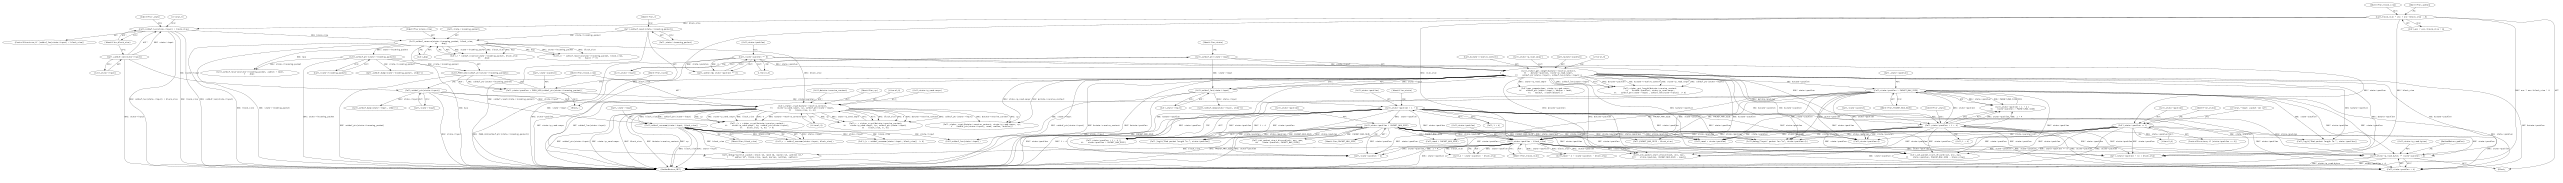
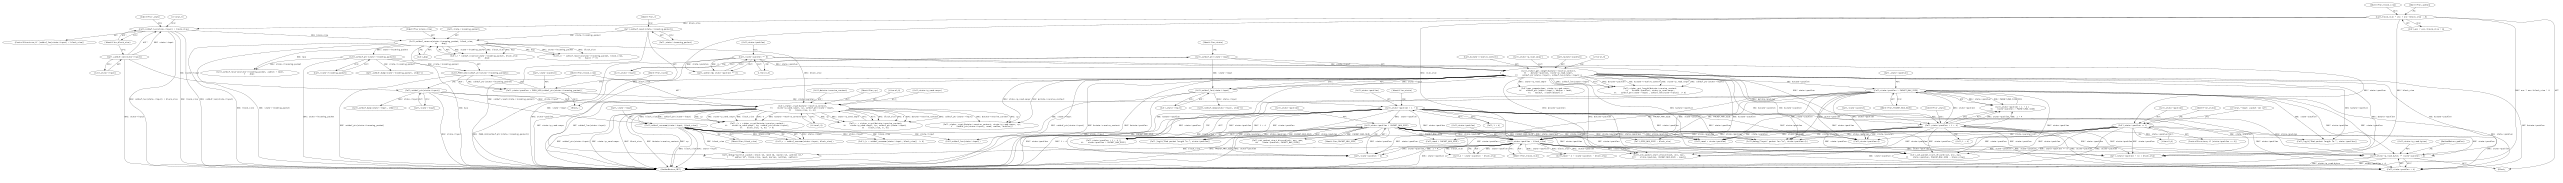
  digraph {
    fontname="Source Code Pro"
    node [fontname="Source Code Pro"]
    edge [fontname="Source Code Pro"]
    n1 [label="(Call,state->p_read.bytes += state->packlen + 4)"]
    n2 [label="(Block,)"]
    n3 [label="(MethodReturn,RET)"]
    n4 [label="(Call,state->packlen + 4)"]
    n5 [label="(Call,cipher_get_length(&state->receive_context,\n\t\t    &state->packlen, state->p_read.seqnr,\n\t\t    sshbuf_ptr(state->input), sshbuf_len(state->input)))"]
    n6 [label="(Call,sshbuf_len(state->input))"]
    n7 [label="(Call,state->packlen - block_size)"]
    n8 [label="(Call,state->packlen > PACKET_MAX_SIZE)"]
    n9 [label="(Call,state->packlen < 1 + 4)"]
    n10 [label="(Call,need = state->packlen)"]
    n11 [label="(Call,mac_compute(mac, state->p_read.seqnr,\n\t\t    sshbuf_ptr(state->input), aadlen + need,\n\t\t    macbuf, sizeof(macbuf)))"]
    n12 [label="(Call,cipher_crypt(&state->receive_context, state->p_read.seqnr, cp,\n\t    sshbuf_ptr(state->input), need, aadlen, authlen))"]
    n13 [label="(Call,ssh_packet_start_discard(ssh, enc, mac,\n\t\t\t    state->packlen, PACKET_MAX_SIZE - need))"]
    n14 [label="(Call,cipher_get_length(&state->receive_context,\n\t\t    &state->packlen, state->p_read.seqnr,\n\t\t    sshbuf_ptr(state->input), sshbuf_len(state->input)) != 0)"]
    n15 [label="(Call,ssh_packet_start_discard(ssh, enc, mac,\n\t\t    state->packlen, PACKET_MAX_SIZE - block_size))"]
    n16 [label="(Call,debug(\"input: packet len %u\", state->packlen+4))"]
    n17 [label="(Call,(state->packlen + 4) / block_size)"]
    n18 [label="(Call,logit(\"Bad packet length %u.\", state->packlen))"]
    n19 [label="(Call,state->packlen+4)"]
    n20 [label="(Call,state->packlen + 4)"]
    n21 [label="(Call,sshbuf_dump(state->input, stderr))"]
    n22 [label="(Call,state->input)"]
    n23 [label="(Call,sshbuf_len(state->input))"]
    n24 [label="(Call,4 + state->packlen - block_size)"]
    n25 [label="(Identifier,block_size)"]
    n26 [label="(Call,debug(\"partial packet: block %d, need %d, maclen %d, authlen %d,\"\n\t    \" aadlen %d\", block_size, need, maclen, authlen, aadlen))"]
    n27 [label="(Call,need = 4 + state->packlen - block_size)"]
    n28 [label="(Call,need > PACKET_MAX_SIZE)"]
    n29 [label="(Call,state->packlen < 1 + 4 ||\n\t\t    state->packlen > PACKET_MAX_SIZE)"]
-   n30 [label="(Call,PACKET_MAX_SIZE - block_size)"]
+   n30 [label="(Call,SIZE_MAX_SIZE - block_size)"]
    n31 [label="(Identifier,PACKET_MAX_SIZE)"]
    n32 [label="(Call,1 + 4)"]
    n33 [label="(Call,state->packlen == 0)"]
    n34 [label="(Call,state->packlen == 0)"]
    n35 [label="(Call,aadlen && state->packlen == 0)"]
    n36 [label="(Literal,0)"]
    n37 [label="(Literal,0)"]
    n38 [label="(ControlStructure,if (state->packlen == 0))"]
    n39 [label="(Call,sshbuf_ptr(state->input))"]
    n40 [label="(Call,state->input)"]
    n41 [label="(Call,state->packlen < 1 + 4)"]
    n42 [label="(Call,state->packlen > PACKET_MAX_SIZE)"]
    n43 [label="(Call,1 + 4)"]
    n44 [label="(Call,state->packlen < 1 + 4 ||\n\t\t    state->packlen > PACKET_MAX_SIZE)"]
    n45 [label="(Call,logit(\"Bad packet length %u.\", state->packlen))"]
    n46 [label="(Call,ssh_packet_start_discard(ssh, enc, mac,\n\t\t\t    state->packlen, PACKET_MAX_SIZE))"]
    n47 [label="(Identifier,PACKET_MAX_SIZE)"]
    n48 [label="(Call,state->packlen = PEEK_U32(sshbuf_ptr(state->incoming_packet)))"]
    n49 [label="(Call,PEEK_U32(sshbuf_ptr(state->incoming_packet)))"]
    n50 [label="(Block,)"]
    n51 [label="(Call,sshbuf_ptr(state->incoming_packet))"]
    n52 [label="(Call,sshbuf_reserve(state->incoming_packet, aadlen + need,\n\t    &cp))"]
    n53 [label="(Call,state->incoming_packet)"]
    n54 [label="(Call,sshbuf_dump(state->incoming_packet, stderr))"]
    n55 [label="(Call,sshbuf_reserve(state->incoming_packet, block_size,\n\t\t    &cp))"]
    n56 [label="(Call,cipher_crypt(&state->receive_context,\n\t\t    state->p_send.seqnr, cp, sshbuf_ptr(state->input),\n\t\t    block_size, 0, 0))"]
    n57 [label="(Call,r = sshbuf_reserve(state->incoming_packet, block_size,\n\t\t    &cp))"]
    n58 [label="(Call,(r = sshbuf_reserve(state->incoming_packet, block_size,\n\t\t    &cp)) != 0)"]
    n59 [label="(Call,&cp)"]
    n60 [label="(Call,sshbuf_consume(state->input, block_size))"]
    n61 [label="(Call,(r = cipher_crypt(&state->receive_context,\n\t\t    state->p_send.seqnr, cp, sshbuf_ptr(state->input),\n\t\t    block_size, 0, 0)) != 0)"]
    n62 [label="(Literal,0)"]
    n63 [label="(Call,r = cipher_crypt(&state->receive_context,\n\t\t    state->p_send.seqnr, cp, sshbuf_ptr(state->input),\n\t\t    block_size, 0, 0))"]
    n64 [label="(Call,sshbuf_reset(state->incoming_packet))"]
    n65 [label="(Call,state->incoming_packet)"]
    n66 [label="(Call,sshbuf_len(state->input) < block_size)"]
    n67 [label="(ControlStructure,if (sshbuf_len(state->input) < block_size))"]
    n68 [label="(Identifier,block_size)"]
    n69 [label="(Call,sshbuf_len(state->input))"]
    n70 [label="(Call,sshbuf_ptr(state->input))"]
    n71 [label="(Call,state->input)"]
    n72 [label="(Call,sshbuf_dump(state->input, stderr))"]
    n73 [label="(Call,state->input)"]
    n74 [label="(Call,block_size = enc ? enc->block_size : 8)"]
    n75 [label="(Call,enc ? enc->block_size : 8)"]
    n76 [label="(Identifier,block_size)"]
    n77 [label="(Call,r = sshbuf_consume(state->input, block_size))"]
    n78 [label="(Call,(r = sshbuf_consume(state->input, block_size)) != 0)"]
    n79 [label="(Call,state->packlen)"]
    n80 [label="(Call,state->packlen)"]
    n81 [label="(Identifier,state)"]
    n82 [label="(Call,state->packlen)"]
    n83 [label="(Literal,\"input: packet len %u\")"]
    n84 [label="(Call,&state->receive_context)"]
    n85 [label="(Identifier,block_size)"]
    n86 [label="(Identifier,cp)"]
    n87 [label="(Call,state->input)"]
    n88 [label="(Identifier,state)"]
    n89 [label="(Identifier,state)"]
    n90 [label="(Call,state->packlen)"]
    n91 [label="(Identifier,state)"]
    n92 [label="(Call,state->p_read.bytes)"]
    n93 [label="(Call,state->p_read.seqnr)"]
    n94 [label="(Identifier,block_size)"]
    n95 [label="(Call,&state->packlen)"]
    n96 [label="(Call,state->packlen)"]
    n97 [label="(Identifier,r)"]
    n98 [label="(Call,state->packlen)"]
    n99 [label="(Identifier,block_size)"]
    n100 [label="(Literal,0)"]
    n101 [label="(Identifier,state)"]
    n102 [label="(MethodReturn,padlen)"]
    n103 [label="(Call,state->p_send.seqnr)"]
    n104 [label="(Literal,0)"]
    n105 [label="(Call,state->packlen)"]
    n106 [label="(Call,&state->receive_context)"]
    n107 [label="(Call,state->packlen)"]
    n108 [label="(Call,state->incoming_packet)"]
    n109 [label="(Identifier,aadlen)"]
    n110 [label="(Identifier,state)"]
    n111 [label="(Literal,0)"]
    n1 -> n2 [label="AST: "]
    n1 -> n3 [label="DDG: state->p_read.bytes"]
    n1 -> n3 [label="DDG: state->packlen + 4"]
    n1 -> n4 [label="CFG: "]
    n4 -> n1 [label="AST: "]
    n5 -> n1 [label="DDG: &state->packlen"]
    n5 -> n3 [label="DDG: state->p_read.seqnr"]
    n5 -> n3 [label="DDG: sshbuf_len(state->input)"]
    n5 -> n3 [label="DDG: sshbuf_ptr(state->input)"]
    n5 -> n3 [label="DDG: &state->receive_context"]
    n5 -> n3 [label="DDG: &state->packlen"]
    n5 -> n4 [label="DDG: &state->packlen"]
    n5 -> n6 [label="CFG: "]
    n5 -> n7 [label="DDG: &state->packlen"]
    n5 -> n8 [label="DDG: &state->packlen"]
    n5 -> n9 [label="DDG: &state->packlen"]
    n5 -> n10 [label="DDG: &state->packlen"]
    n5 -> n11 [label="DDG: state->p_read.seqnr"]
    n5 -> n12 [label="DDG: &state->receive_context"]
    n5 -> n12 [label="DDG: state->p_read.seqnr"]
    n5 -> n13 [label="DDG: &state->packlen"]
    n5 -> n14 [label="AST: "]
    n5 -> n14 [label="DDG: &state->packlen"]
    n5 -> n14 [label="DDG: &state->receive_context"]
    n5 -> n14 [label="DDG: state->p_read.seqnr"]
    n5 -> n14 [label="DDG: sshbuf_ptr(state->input)"]
    n5 -> n14 [label="DDG: sshbuf_len(state->input)"]
    n5 -> n15 [label="DDG: &state->packlen"]
    n5 -> n16 [label="DDG: &state->packlen"]
    n5 -> n17 [label="DDG: &state->packlen"]
    n5 -> n18 [label="DDG: &state->packlen"]
    n5 -> n19 [label="DDG: &state->packlen"]
    n5 -> n20 [label="DDG: &state->packlen"]
    n6 -> n3 [label="DDG: state->input"]
    n6 -> n5 [label="AST: "]
    n6 -> n5 [label="DDG: state->input"]
    n6 -> n21 [label="DDG: state->input"]
    n6 -> n22 [label="CFG: "]
    n6 -> n23 [label="DDG: state->input"]
    n7 -> n1 [label="DDG: state->packlen"]
    n7 -> n3 [label="DDG: state->packlen"]
    n7 -> n4 [label="DDG: state->packlen"]
    n7 -> n13 [label="DDG: state->packlen"]
    n7 -> n15 [label="DDG: state->packlen"]
    n7 -> n17 [label="DDG: state->packlen"]
    n7 -> n20 [label="DDG: state->packlen"]
    n7 -> n24 [label="AST: "]
    n7 -> n24 [label="DDG: state->packlen"]
    n7 -> n24 [label="DDG: block_size"]
    n7 -> n25 [label="CFG: "]
    n7 -> n26 [label="DDG: block_size"]
    n7 -> n27 [label="DDG: state->packlen"]
    n7 -> n27 [label="DDG: block_size"]
    n8 -> n1 [label="DDG: state->packlen"]
    n8 -> n3 [label="DDG: PACKET_MAX_SIZE"]
    n8 -> n4 [label="DDG: state->packlen"]
    n8 -> n7 [label="DDG: state->packlen"]
    n8 -> n10 [label="DDG: state->packlen"]
    n8 -> n13 [label="DDG: state->packlen"]
    n8 -> n15 [label="DDG: state->packlen"]
    n8 -> n16 [label="DDG: state->packlen"]
    n8 -> n17 [label="DDG: state->packlen"]
    n8 -> n18 [label="DDG: state->packlen"]
    n8 -> n19 [label="DDG: state->packlen"]
    n8 -> n20 [label="DDG: state->packlen"]
    n8 -> n28 [label="DDG: PACKET_MAX_SIZE"]
    n8 -> n29 [label="AST: "]
    n8 -> n29 [label="DDG: state->packlen"]
    n8 -> n29 [label="DDG: PACKET_MAX_SIZE"]
    n8 -> n30 [label="DDG: PACKET_MAX_SIZE"]
    n8 -> n31 [label="CFG: "]
    n9 -> n1 [label="DDG: state->packlen"]
    n9 -> n3 [label="DDG: 1 + 4"]
    n9 -> n4 [label="DDG: state->packlen"]
    n9 -> n7 [label="DDG: state->packlen"]
    n9 -> n8 [label="DDG: state->packlen"]
    n9 -> n10 [label="DDG: state->packlen"]
    n9 -> n13 [label="DDG: state->packlen"]
    n9 -> n15 [label="DDG: state->packlen"]
    n9 -> n16 [label="DDG: state->packlen"]
    n9 -> n17 [label="DDG: state->packlen"]
    n9 -> n18 [label="DDG: state->packlen"]
    n9 -> n19 [label="DDG: state->packlen"]
    n9 -> n20 [label="DDG: state->packlen"]
    n9 -> n29 [label="AST: "]
    n9 -> n29 [label="DDG: state->packlen"]
    n9 -> n29 [label="DDG: 1 + 4"]
    n9 -> n32 [label="CFG: "]
    n22 -> n6 [label="AST: "]
    n24 -> n7 [label="CFG: "]
    n25 -> n7 [label="AST: "]
    n29 -> n8 [label="CFG: "]
    n29 -> n9 [label="CFG: "]
    n31 -> n8 [label="AST: "]
    n32 -> n9 [label="AST: "]
    n33 -> n3 [label="DDG: state->packlen"]
    n33 -> n5 [label="DDG: state->packlen"]
    n33 -> n9 [label="DDG: state->packlen"]
    n33 -> n34 [label="DDG: state->packlen"]
    n33 -> n35 [label="AST: "]
    n33 -> n35 [label="DDG: state->packlen"]
    n33 -> n35 [label="DDG: 0"]
    n33 -> n36 [label="CFG: "]
    n34 -> n1 [label="DDG: state->packlen"]
    n34 -> n3 [label="DDG: state->packlen == 0"]
    n34 -> n3 [label="DDG: state->packlen"]
    n34 -> n4 [label="DDG: state->packlen"]
    n34 -> n7 [label="DDG: state->packlen"]
    n34 -> n10 [label="DDG: state->packlen"]
    n34 -> n13 [label="DDG: state->packlen"]
    n34 -> n15 [label="DDG: state->packlen"]
    n34 -> n16 [label="DDG: state->packlen"]
    n34 -> n17 [label="DDG: state->packlen"]
    n34 -> n19 [label="DDG: state->packlen"]
    n34 -> n20 [label="DDG: state->packlen"]
    n34 -> n37 [label="CFG: "]
    n34 -> n38 [label="AST: "]
    n35 -> n33 [label="CFG: "]
    n36 -> n33 [label="AST: "]
    n37 -> n34 [label="AST: "]
    n39 -> n5 [label="AST: "]
    n39 -> n5 [label="DDG: state->input"]
    n39 -> n6 [label="DDG: state->input"]
    n39 -> n40 [label="CFG: "]
    n40 -> n39 [label="AST: "]
    n41 -> n1 [label="DDG: state->packlen"]
    n41 -> n3 [label="DDG: state->packlen"]
    n41 -> n3 [label="DDG: 1 + 4"]
    n41 -> n4 [label="DDG: state->packlen"]
    n41 -> n7 [label="DDG: state->packlen"]
    n41 -> n10 [label="DDG: state->packlen"]
    n41 -> n13 [label="DDG: state->packlen"]
    n41 -> n15 [label="DDG: state->packlen"]
    n41 -> n16 [label="DDG: state->packlen"]
    n41 -> n17 [label="DDG: state->packlen"]
    n41 -> n19 [label="DDG: state->packlen"]
    n41 -> n20 [label="DDG: state->packlen"]
    n41 -> n42 [label="DDG: state->packlen"]
    n41 -> n43 [label="CFG: "]
    n41 -> n44 [label="AST: "]
    n41 -> n44 [label="DDG: state->packlen"]
    n41 -> n44 [label="DDG: 1 + 4"]
    n41 -> n45 [label="DDG: state->packlen"]
    n42 -> n1 [label="DDG: state->packlen"]
    n42 -> n3 [label="DDG: PACKET_MAX_SIZE"]
    n42 -> n3 [label="DDG: state->packlen"]
    n42 -> n4 [label="DDG: state->packlen"]
    n42 -> n7 [label="DDG: state->packlen"]
    n42 -> n10 [label="DDG: state->packlen"]
    n42 -> n13 [label="DDG: state->packlen"]
    n42 -> n15 [label="DDG: state->packlen"]
    n42 -> n16 [label="DDG: state->packlen"]
    n42 -> n17 [label="DDG: state->packlen"]
    n42 -> n19 [label="DDG: state->packlen"]
    n42 -> n20 [label="DDG: state->packlen"]
    n42 -> n28 [label="DDG: PACKET_MAX_SIZE"]
    n42 -> n30 [label="DDG: PACKET_MAX_SIZE"]
    n42 -> n44 [label="AST: "]
    n42 -> n44 [label="DDG: state->packlen"]
    n42 -> n44 [label="DDG: PACKET_MAX_SIZE"]
    n42 -> n45 [label="DDG: state->packlen"]
    n42 -> n46 [label="DDG: PACKET_MAX_SIZE"]
    n42 -> n47 [label="CFG: "]
    n43 -> n41 [label="AST: "]
    n44 -> n41 [label="CFG: "]
    n44 -> n42 [label="CFG: "]
    n47 -> n42 [label="AST: "]
    n48 -> n3 [label="DDG: PEEK_U32(sshbuf_ptr(state->incoming_packet))"]
    n48 -> n41 [label="DDG: state->packlen"]
    n48 -> n49 [label="CFG: "]
    n48 -> n50 [label="AST: "]
    n49 -> n3 [label="DDG: sshbuf_ptr(state->incoming_packet)"]
    n49 -> n48 [label="AST: "]
    n49 -> n48 [label="DDG: sshbuf_ptr(state->incoming_packet)"]
    n51 -> n3 [label="DDG: state->incoming_packet"]
    n51 -> n49 [label="AST: "]
    n51 -> n49 [label="DDG: state->incoming_packet"]
    n51 -> n52 [label="DDG: state->incoming_packet"]
    n51 -> n53 [label="CFG: "]
    n51 -> n54 [label="DDG: state->incoming_packet"]
    n53 -> n51 [label="AST: "]
    n55 -> n3 [label="DDG: block_size"]
    n55 -> n3 [label="DDG: state->incoming_packet"]
    n55 -> n3 [label="DDG: &cp"]
    n55 -> n51 [label="DDG: state->incoming_packet"]
    n55 -> n52 [label="DDG: &cp"]
    n55 -> n56 [label="DDG: block_size"]
    n55 -> n57 [label="AST: "]
    n55 -> n57 [label="DDG: state->incoming_packet"]
    n55 -> n57 [label="DDG: block_size"]
    n55 -> n57 [label="DDG: &cp"]
    n55 -> n58 [label="DDG: state->incoming_packet"]
    n55 -> n58 [label="DDG: block_size"]
    n55 -> n58 [label="DDG: &cp"]
    n55 -> n59 [label="CFG: "]
    n56 -> n3 [label="DDG: state->p_send.seqnr"]
    n56 -> n3 [label="DDG: block_size"]
    n56 -> n3 [label="DDG: &state->receive_context"]
    n56 -> n3 [label="DDG: cp"]
    n56 -> n3 [label="DDG: sshbuf_ptr(state->input)"]
    n56 -> n12 [label="DDG: &state->receive_context"]
    n56 -> n12 [label="DDG: cp"]
    n56 -> n60 [label="DDG: block_size"]
    n56 -> n61 [label="DDG: block_size"]
    n56 -> n61 [label="DDG: 0"]
    n56 -> n61 [label="DDG: &state->receive_context"]
    n56 -> n61 [label="DDG: sshbuf_ptr(state->input)"]
    n56 -> n61 [label="DDG: cp"]
    n56 -> n61 [label="DDG: state->p_send.seqnr"]
    n56 -> n62 [label="CFG: "]
    n56 -> n63 [label="AST: "]
    n56 -> n63 [label="DDG: block_size"]
    n56 -> n63 [label="DDG: 0"]
    n56 -> n63 [label="DDG: &state->receive_context"]
    n56 -> n63 [label="DDG: sshbuf_ptr(state->input)"]
    n56 -> n63 [label="DDG: cp"]
    n56 -> n63 [label="DDG: state->p_send.seqnr"]
    n57 -> n55 [label="CFG: "]
    n59 -> n55 [label="AST: "]
    n60 -> n3 [label="DDG: block_size"]
    n60 -> n3 [label="DDG: state->input"]
+   n60 -> n7 [label="DDG: block_size"]
    n60 -> n23 [label="DDG: state->input"]
    n60 -> n26 [label="DDG: block_size"]
    n60 -> n76 [label="CFG: "]
    n60 -> n77 [label="AST: "]
    n60 -> n77 [label="DDG: state->input"]
    n60 -> n77 [label="DDG: block_size"]
    n60 -> n78 [label="DDG: state->input"]
    n60 -> n78 [label="DDG: block_size"]
    n62 -> n56 [label="AST: "]
    n63 -> n56 [label="CFG: "]
    n64 -> n3 [label="DDG: sshbuf_reset(state->incoming_packet)"]
    n64 -> n50 [label="AST: "]
    n64 -> n55 [label="DDG: state->incoming_packet"]
    n64 -> n65 [label="CFG: "]
    n65 -> n64 [label="AST: "]
    n66 -> n3 [label="DDG: sshbuf_len(state->input) < block_size"]
    n66 -> n3 [label="DDG: block_size"]
    n66 -> n3 [label="DDG: sshbuf_len(state->input)"]
    n66 -> n55 [label="DDG: block_size"]
    n66 -> n67 [label="AST: "]
    n66 -> n68 [label="CFG: "]
    n68 -> n66 [label="AST: "]
    n68 -> n69 [label="CFG: "]
    n69 -> n3 [label="DDG: state->input"]
    n69 -> n66 [label="AST: "]
    n69 -> n66 [label="DDG: state->input"]
    n69 -> n70 [label="DDG: state->input"]
    n69 -> n71 [label="CFG: "]
    n70 -> n3 [label="DDG: state->input"]
    n70 -> n56 [label="AST: "]
    n70 -> n56 [label="DDG: state->input"]
    n70 -> n60 [label="DDG: state->input"]
    n70 -> n72 [label="DDG: state->input"]
    n70 -> n73 [label="CFG: "]
    n71 -> n69 [label="AST: "]
    n73 -> n70 [label="AST: "]
    n74 -> n2 [label="AST: "]
    n74 -> n3 [label="DDG: enc ? enc->block_size : 8"]
    n74 -> n3 [label="DDG: block_size"]
    n74 -> n7 [label="DDG: size_size"]
    n74 -> n26 [label="DDG: block_size"]
    n74 -> n66 [label="DDG: block_size"]
    n74 -> n75 [label="CFG: "]
    n75 -> n74 [label="AST: "]
    n76 -> n60 [label="AST: "]
    n77 -> n60 [label="CFG: "]
    n79 -> n48 [label="AST: "]
    n80 -> n33 [label="AST: "]
    n81 -> n34 [label="CFG: "]
    n82 -> n7 [label="AST: "]
    n83 -> n34 [label="CFG: "]
    n84 -> n5 [label="AST: "]
    n85 -> n55 [label="AST: "]
    n86 -> n56 [label="AST: "]
    n87 -> n60 [label="AST: "]
    n88 -> n39 [label="CFG: "]
    n89 -> n48 [label="CFG: "]
    n90 -> n41 [label="AST: "]
    n91 -> n41 [label="CFG: "]
    n92 -> n1 [label="AST: "]
    n93 -> n5 [label="AST: "]
    n94 -> n56 [label="AST: "]
    n94 -> n70 [label="CFG: "]
    n95 -> n5 [label="AST: "]
    n96 -> n34 [label="AST: "]
    n97 -> n64 [label="CFG: "]
    n98 -> n9 [label="AST: "]
    n99 -> n74 [label="AST: "]
    n100 -> n56 [label="AST: "]
    n101 -> n66 [label="CFG: "]
    n102 -> n1 [label="CFG: "]
    n103 -> n56 [label="AST: "]
    n104 -> n66 [label="CFG: "]
    n105 -> n8 [label="AST: "]
    n106 -> n56 [label="AST: "]
    n107 -> n42 [label="AST: "]
    n108 -> n55 [label="AST: "]
    n109 -> n74 [label="CFG: "]
    n110 -> n9 [label="CFG: "]
    n111 -> n5 [label="CFG: "]
  }
